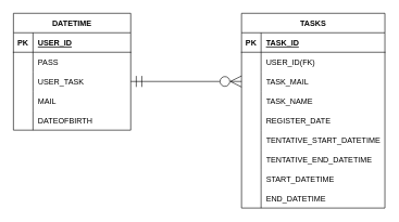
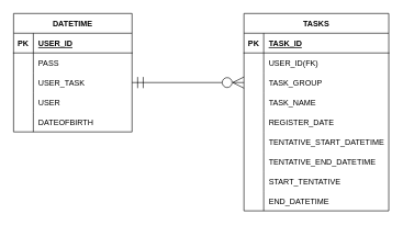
  <mxCell id="0" />
  <mxCell id="1" parent="0" />
  <mxCell id="2" value="DATETIME" style="shape=table;startSize=30;container=1;collapsible=1;childLayout=tableLayout;fixedRows=1;rowLines=0;fontStyle=1;align=center;resizeLast=1;" parent="1" vertex="1"><mxGeometry x="20" y="20" width="180" height="180" as="geometry" /></mxCell>
  <mxCell id="3" value="" style="shape=tableRow;horizontal=0;startSize=0;swimlaneHead=0;swimlaneBody=0;fillColor=none;collapsible=0;dropTarget=0;points=[[0,0.5],[1,0.5]];portConstraint=eastwest;top=0;left=0;right=0;bottom=1;" parent="2" vertex="1"><mxGeometry y="30" width="180" height="30" as="geometry" /></mxCell>
  <mxCell id="4" value="PK" style="shape=partialRectangle;connectable=0;fillColor=none;top=0;left=0;bottom=0;right=0;fontStyle=1;overflow=hidden;" parent="3" vertex="1"><mxGeometry width="30" height="30" as="geometry"><mxRectangle width="30" height="30" as="alternateBounds" /></mxGeometry></mxCell>
  <mxCell id="5" value="USER_ID" style="shape=partialRectangle;connectable=0;fillColor=none;top=0;left=0;bottom=0;right=0;align=left;spacingLeft=6;fontStyle=5;overflow=hidden;" parent="3" vertex="1"><mxGeometry x="30" width="150" height="30" as="geometry"><mxRectangle width="150" height="30" as="alternateBounds" /></mxGeometry></mxCell>
  <mxCell id="6" value="" style="shape=tableRow;horizontal=0;startSize=0;swimlaneHead=0;swimlaneBody=0;fillColor=none;collapsible=0;dropTarget=0;points=[[0,0.5],[1,0.5]];portConstraint=eastwest;top=0;left=0;right=0;bottom=0;" parent="2" vertex="1"><mxGeometry y="60" width="180" height="30" as="geometry" /></mxCell>
  <mxCell id="7" value="" style="shape=partialRectangle;connectable=0;fillColor=none;top=0;left=0;bottom=0;right=0;editable=1;overflow=hidden;" parent="6" vertex="1"><mxGeometry width="30" height="30" as="geometry"><mxRectangle width="30" height="30" as="alternateBounds" /></mxGeometry></mxCell>
  <mxCell id="8" value="PASS" style="shape=partialRectangle;connectable=0;fillColor=none;top=0;left=0;bottom=0;right=0;align=left;spacingLeft=6;overflow=hidden;" parent="6" vertex="1"><mxGeometry x="30" width="150" height="30" as="geometry"><mxRectangle width="150" height="30" as="alternateBounds" /></mxGeometry></mxCell>
  <mxCell id="9" value="" style="shape=tableRow;horizontal=0;startSize=0;swimlaneHead=0;swimlaneBody=0;fillColor=none;collapsible=0;dropTarget=0;points=[[0,0.5],[1,0.5]];portConstraint=eastwest;top=0;left=0;right=0;bottom=0;" parent="2" vertex="1"><mxGeometry y="90" width="180" height="30" as="geometry" /></mxCell>
  <mxCell id="10" value="" style="shape=partialRectangle;connectable=0;fillColor=none;top=0;left=0;bottom=0;right=0;editable=1;overflow=hidden;" parent="9" vertex="1"><mxGeometry width="30" height="30" as="geometry"><mxRectangle width="30" height="30" as="alternateBounds" /></mxGeometry></mxCell>
  <mxCell id="11" value="USER_TASK" style="shape=partialRectangle;connectable=0;fillColor=none;top=0;left=0;bottom=0;right=0;align=left;spacingLeft=6;overflow=hidden;" parent="9" vertex="1"><mxGeometry x="30" width="150" height="30" as="geometry"><mxRectangle width="150" height="30" as="alternateBounds" /></mxGeometry></mxCell>
  <mxCell id="12" value="" style="shape=tableRow;horizontal=0;startSize=0;swimlaneHead=0;swimlaneBody=0;fillColor=none;collapsible=0;dropTarget=0;points=[[0,0.5],[1,0.5]];portConstraint=eastwest;top=0;left=0;right=0;bottom=0;" parent="2" vertex="1"><mxGeometry y="120" width="180" height="30" as="geometry" /></mxCell>
  <mxCell id="13" value="" style="shape=partialRectangle;connectable=0;fillColor=none;top=0;left=0;bottom=0;right=0;editable=1;overflow=hidden;" parent="12" vertex="1"><mxGeometry width="30" height="30" as="geometry"><mxRectangle width="30" height="30" as="alternateBounds" /></mxGeometry></mxCell>
- <mxCell id="14" value="MAIL" style="shape=partialRectangle;connectable=0;fillColor=none;top=0;left=0;bottom=0;right=0;align=left;spacingLeft=6;overflow=hidden;" parent="12" vertex="1"><mxGeometry x="30" width="150" height="30" as="geometry"><mxRectangle width="150" height="30" as="alternateBounds" /></mxGeometry></mxCell>
+ <mxCell id="14" value="USER" style="shape=partialRectangle;connectable=0;fillColor=none;top=0;left=0;bottom=0;right=0;align=left;spacingLeft=6;overflow=hidden;" parent="12" vertex="1"><mxGeometry x="30" width="150" height="30" as="geometry"><mxRectangle width="150" height="30" as="alternateBounds" /></mxGeometry></mxCell>
  <mxCell id="15" style="shape=tableRow;horizontal=0;startSize=0;swimlaneHead=0;swimlaneBody=0;fillColor=none;collapsible=0;dropTarget=0;points=[[0,0.5],[1,0.5]];portConstraint=eastwest;top=0;left=0;right=0;bottom=0;" parent="2" vertex="1"><mxGeometry y="150" width="180" height="30" as="geometry" /></mxCell>
  <mxCell id="16" style="shape=partialRectangle;connectable=0;fillColor=none;top=0;left=0;bottom=0;right=0;editable=1;overflow=hidden;" parent="15" vertex="1"><mxGeometry width="30" height="30" as="geometry"><mxRectangle width="30" height="30" as="alternateBounds" /></mxGeometry></mxCell>
  <mxCell id="17" value="DATEOFBIRTH" style="shape=partialRectangle;connectable=0;fillColor=none;top=0;left=0;bottom=0;right=0;align=left;spacingLeft=6;overflow=hidden;" parent="15" vertex="1"><mxGeometry x="30" width="150" height="30" as="geometry"><mxRectangle width="150" height="30" as="alternateBounds" /></mxGeometry></mxCell>
  <mxCell id="18" value="TASKS" style="shape=table;startSize=30;container=1;collapsible=1;childLayout=tableLayout;fixedRows=1;rowLines=0;fontStyle=1;align=center;resizeLast=1;" parent="1" vertex="1"><mxGeometry x="370" y="20" width="220" height="300" as="geometry" /></mxCell>
  <mxCell id="19" value="" style="shape=tableRow;horizontal=0;startSize=0;swimlaneHead=0;swimlaneBody=0;fillColor=none;collapsible=0;dropTarget=0;points=[[0,0.5],[1,0.5]];portConstraint=eastwest;top=0;left=0;right=0;bottom=1;" parent="18" vertex="1"><mxGeometry y="30" width="220" height="30" as="geometry" /></mxCell>
  <mxCell id="20" value="PK" style="shape=partialRectangle;connectable=0;fillColor=none;top=0;left=0;bottom=0;right=0;fontStyle=1;overflow=hidden;" parent="19" vertex="1"><mxGeometry width="30" height="30" as="geometry"><mxRectangle width="30" height="30" as="alternateBounds" /></mxGeometry></mxCell>
  <mxCell id="21" value="TASK_ID" style="shape=partialRectangle;connectable=0;fillColor=none;top=0;left=0;bottom=0;right=0;align=left;spacingLeft=6;fontStyle=5;overflow=hidden;" parent="19" vertex="1"><mxGeometry x="30" width="190" height="30" as="geometry"><mxRectangle width="190" height="30" as="alternateBounds" /></mxGeometry></mxCell>
  <mxCell id="22" value="" style="shape=tableRow;horizontal=0;startSize=0;swimlaneHead=0;swimlaneBody=0;fillColor=none;collapsible=0;dropTarget=0;points=[[0,0.5],[1,0.5]];portConstraint=eastwest;top=0;left=0;right=0;bottom=0;" parent="18" vertex="1"><mxGeometry y="60" width="220" height="30" as="geometry" /></mxCell>
  <mxCell id="23" value="" style="shape=partialRectangle;connectable=0;fillColor=none;top=0;left=0;bottom=0;right=0;editable=1;overflow=hidden;" parent="22" vertex="1"><mxGeometry width="30" height="30" as="geometry"><mxRectangle width="30" height="30" as="alternateBounds" /></mxGeometry></mxCell>
  <mxCell id="24" value="USER_ID(FK)" style="shape=partialRectangle;connectable=0;fillColor=none;top=0;left=0;bottom=0;right=0;align=left;spacingLeft=6;overflow=hidden;" parent="22" vertex="1"><mxGeometry x="30" width="190" height="30" as="geometry"><mxRectangle width="190" height="30" as="alternateBounds" /></mxGeometry></mxCell>
  <mxCell id="25" value="" style="shape=tableRow;horizontal=0;startSize=0;swimlaneHead=0;swimlaneBody=0;fillColor=none;collapsible=0;dropTarget=0;points=[[0,0.5],[1,0.5]];portConstraint=eastwest;top=0;left=0;right=0;bottom=0;" parent="18" vertex="1"><mxGeometry y="90" width="220" height="30" as="geometry" /></mxCell>
  <mxCell id="26" value="" style="shape=partialRectangle;connectable=0;fillColor=none;top=0;left=0;bottom=0;right=0;editable=1;overflow=hidden;" parent="25" vertex="1"><mxGeometry width="30" height="30" as="geometry"><mxRectangle width="30" height="30" as="alternateBounds" /></mxGeometry></mxCell>
- <mxCell id="27" value="TASK_MAIL" style="shape=partialRectangle;connectable=0;fillColor=none;top=0;left=0;bottom=0;right=0;align=left;spacingLeft=6;overflow=hidden;" parent="25" vertex="1"><mxGeometry x="30" width="190" height="30" as="geometry"><mxRectangle width="190" height="30" as="alternateBounds" /></mxGeometry></mxCell>
+ <mxCell id="27" value="TASK_GROUP" style="shape=partialRectangle;connectable=0;fillColor=none;top=0;left=0;bottom=0;right=0;align=left;spacingLeft=6;overflow=hidden;" parent="25" vertex="1"><mxGeometry x="30" width="190" height="30" as="geometry"><mxRectangle width="190" height="30" as="alternateBounds" /></mxGeometry></mxCell>
  <mxCell id="28" value="" style="shape=tableRow;horizontal=0;startSize=0;swimlaneHead=0;swimlaneBody=0;fillColor=none;collapsible=0;dropTarget=0;points=[[0,0.5],[1,0.5]];portConstraint=eastwest;top=0;left=0;right=0;bottom=0;" parent="18" vertex="1"><mxGeometry y="120" width="220" height="30" as="geometry" /></mxCell>
  <mxCell id="29" value="" style="shape=partialRectangle;connectable=0;fillColor=none;top=0;left=0;bottom=0;right=0;editable=1;overflow=hidden;" parent="28" vertex="1"><mxGeometry width="30" height="30" as="geometry"><mxRectangle width="30" height="30" as="alternateBounds" /></mxGeometry></mxCell>
  <mxCell id="30" value="TASK_NAME" style="shape=partialRectangle;connectable=0;fillColor=none;top=0;left=0;bottom=0;right=0;align=left;spacingLeft=6;overflow=hidden;" parent="28" vertex="1"><mxGeometry x="30" width="190" height="30" as="geometry"><mxRectangle width="190" height="30" as="alternateBounds" /></mxGeometry></mxCell>
  <mxCell id="31" style="shape=tableRow;horizontal=0;startSize=0;swimlaneHead=0;swimlaneBody=0;fillColor=none;collapsible=0;dropTarget=0;points=[[0,0.5],[1,0.5]];portConstraint=eastwest;top=0;left=0;right=0;bottom=0;" vertex="1" parent="18"><mxGeometry y="150" width="220" height="30" as="geometry" /></mxCell>
  <mxCell id="32" style="shape=partialRectangle;connectable=0;fillColor=none;top=0;left=0;bottom=0;right=0;editable=1;overflow=hidden;" vertex="1" parent="31"><mxGeometry width="30" height="30" as="geometry"><mxRectangle width="30" height="30" as="alternateBounds" /></mxGeometry></mxCell>
  <mxCell id="33" value="REGISTER_DATE" style="shape=partialRectangle;connectable=0;fillColor=none;top=0;left=0;bottom=0;right=0;align=left;spacingLeft=6;overflow=hidden;" vertex="1" parent="31"><mxGeometry x="30" width="190" height="30" as="geometry"><mxRectangle width="190" height="30" as="alternateBounds" /></mxGeometry></mxCell>
  <mxCell id="34" style="shape=tableRow;horizontal=0;startSize=0;swimlaneHead=0;swimlaneBody=0;fillColor=none;collapsible=0;dropTarget=0;points=[[0,0.5],[1,0.5]];portConstraint=eastwest;top=0;left=0;right=0;bottom=0;" parent="18" vertex="1"><mxGeometry y="180" width="220" height="30" as="geometry" /></mxCell>
  <mxCell id="35" style="shape=partialRectangle;connectable=0;fillColor=none;top=0;left=0;bottom=0;right=0;editable=1;overflow=hidden;" parent="34" vertex="1"><mxGeometry width="30" height="30" as="geometry"><mxRectangle width="30" height="30" as="alternateBounds" /></mxGeometry></mxCell>
  <mxCell id="36" value="TENTATIVE_START_DATETIME" style="shape=partialRectangle;connectable=0;fillColor=none;top=0;left=0;bottom=0;right=0;align=left;spacingLeft=6;overflow=hidden;" parent="34" vertex="1"><mxGeometry x="30" width="190" height="30" as="geometry"><mxRectangle width="190" height="30" as="alternateBounds" /></mxGeometry></mxCell>
  <mxCell id="37" style="shape=tableRow;horizontal=0;startSize=0;swimlaneHead=0;swimlaneBody=0;fillColor=none;collapsible=0;dropTarget=0;points=[[0,0.5],[1,0.5]];portConstraint=eastwest;top=0;left=0;right=0;bottom=0;" parent="18" vertex="1"><mxGeometry y="210" width="220" height="30" as="geometry" /></mxCell>
  <mxCell id="38" style="shape=partialRectangle;connectable=0;fillColor=none;top=0;left=0;bottom=0;right=0;editable=1;overflow=hidden;" parent="37" vertex="1"><mxGeometry width="30" height="30" as="geometry"><mxRectangle width="30" height="30" as="alternateBounds" /></mxGeometry></mxCell>
  <mxCell id="39" value="TENTATIVE_END_DATETIME" style="shape=partialRectangle;connectable=0;fillColor=none;top=0;left=0;bottom=0;right=0;align=left;spacingLeft=6;overflow=hidden;" parent="37" vertex="1"><mxGeometry x="30" width="190" height="30" as="geometry"><mxRectangle width="190" height="30" as="alternateBounds" /></mxGeometry></mxCell>
  <mxCell id="40" style="shape=tableRow;horizontal=0;startSize=0;swimlaneHead=0;swimlaneBody=0;fillColor=none;collapsible=0;dropTarget=0;points=[[0,0.5],[1,0.5]];portConstraint=eastwest;top=0;left=0;right=0;bottom=0;" vertex="1" parent="18"><mxGeometry y="240" width="220" height="30" as="geometry" /></mxCell>
  <mxCell id="41" style="shape=partialRectangle;connectable=0;fillColor=none;top=0;left=0;bottom=0;right=0;editable=1;overflow=hidden;" vertex="1" parent="40"><mxGeometry width="30" height="30" as="geometry"><mxRectangle width="30" height="30" as="alternateBounds" /></mxGeometry></mxCell>
- <mxCell id="42" value="START_DATETIME" style="shape=partialRectangle;connectable=0;fillColor=none;top=0;left=0;bottom=0;right=0;align=left;spacingLeft=6;overflow=hidden;" vertex="1" parent="40"><mxGeometry x="30" width="190" height="30" as="geometry"><mxRectangle width="190" height="30" as="alternateBounds" /></mxGeometry></mxCell>
+ <mxCell id="42" value="START_TENTATIVE" style="shape=partialRectangle;connectable=0;fillColor=none;top=0;left=0;bottom=0;right=0;align=left;spacingLeft=6;overflow=hidden;" vertex="1" parent="40"><mxGeometry x="30" width="190" height="30" as="geometry"><mxRectangle width="190" height="30" as="alternateBounds" /></mxGeometry></mxCell>
  <mxCell id="43" style="shape=tableRow;horizontal=0;startSize=0;swimlaneHead=0;swimlaneBody=0;fillColor=none;collapsible=0;dropTarget=0;points=[[0,0.5],[1,0.5]];portConstraint=eastwest;top=0;left=0;right=0;bottom=0;" vertex="1" parent="18"><mxGeometry y="270" width="220" height="30" as="geometry" /></mxCell>
  <mxCell id="44" style="shape=partialRectangle;connectable=0;fillColor=none;top=0;left=0;bottom=0;right=0;editable=1;overflow=hidden;" vertex="1" parent="43"><mxGeometry width="30" height="30" as="geometry"><mxRectangle width="30" height="30" as="alternateBounds" /></mxGeometry></mxCell>
  <mxCell id="45" value="END_DATETIME" style="shape=partialRectangle;connectable=0;fillColor=none;top=0;left=0;bottom=0;right=0;align=left;spacingLeft=6;overflow=hidden;" vertex="1" parent="43"><mxGeometry x="30" width="190" height="30" as="geometry"><mxRectangle width="190" height="30" as="alternateBounds" /></mxGeometry></mxCell>
  <mxCell id="46" style="edgeStyle=none;html=1;exitX=1;exitY=0.5;exitDx=0;exitDy=0;entryX=0;entryY=0.5;entryDx=0;entryDy=0;endArrow=ERzeroToMany;endFill=0;startSize=15;endSize=15;startArrow=ERmandOne;startFill=0;" parent="1" source="9" target="25" edge="1"><mxGeometry relative="1" as="geometry" /></mxCell>
